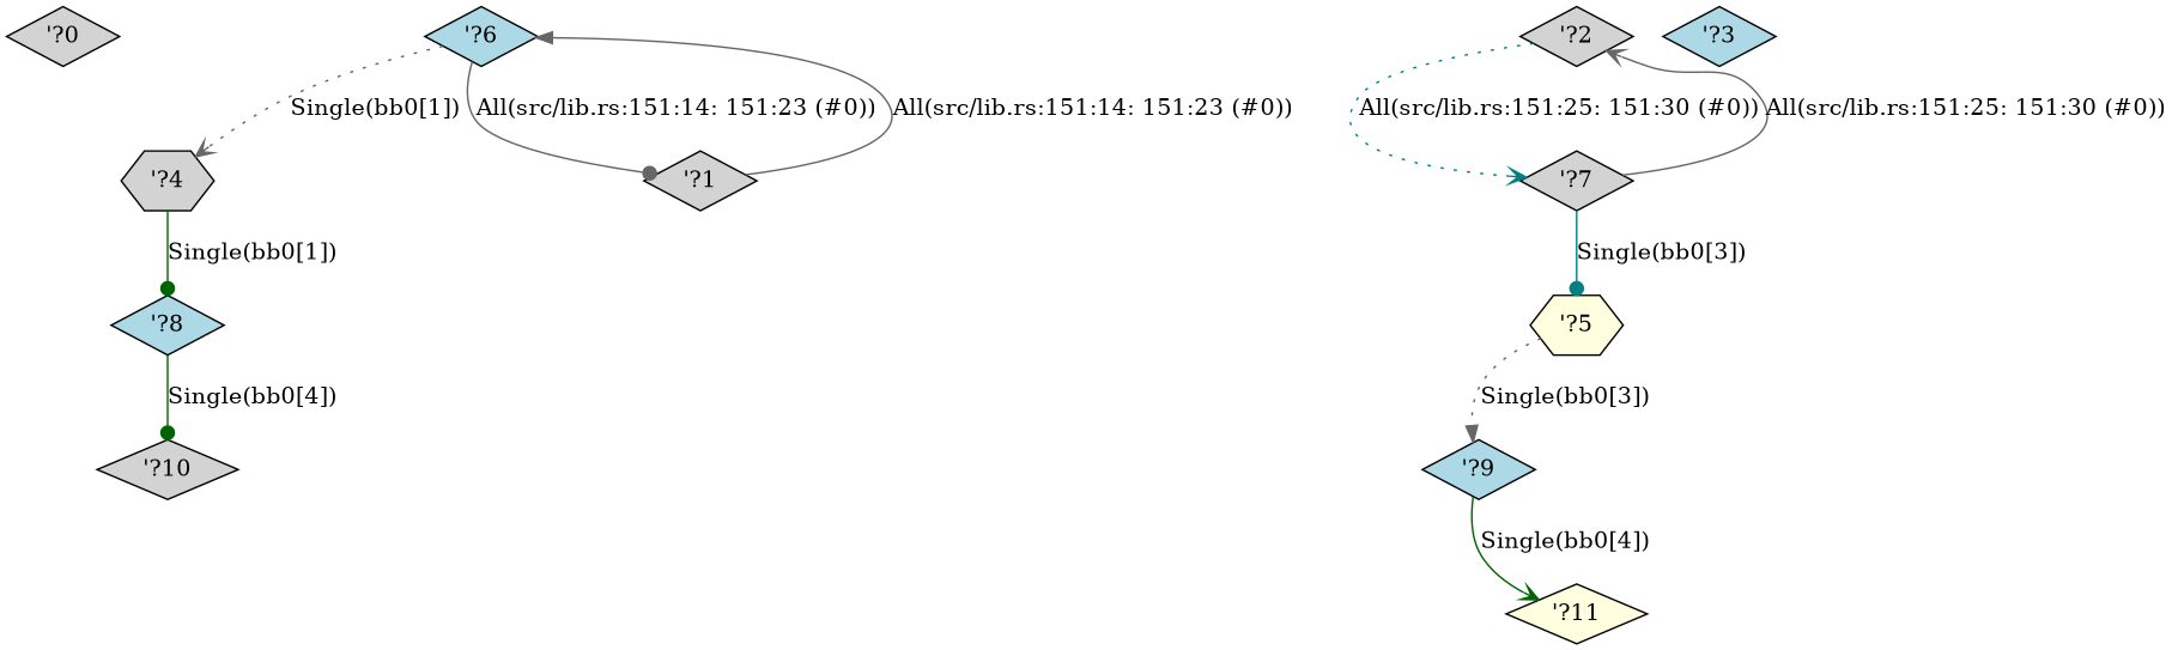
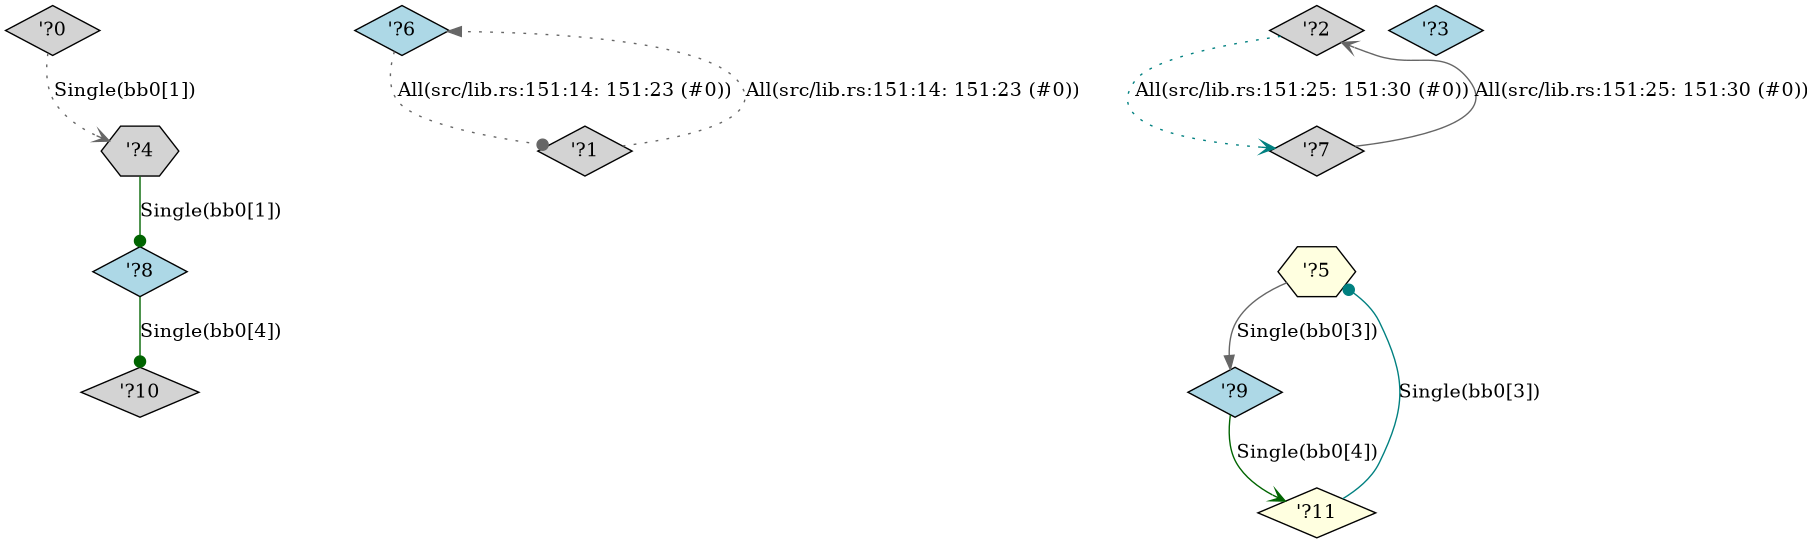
  digraph {
    node [fillcolor=lightgrey shape=diamond style=filled]
    edge [arrowhead=dot color=gray40 style=solid]
    n1 [label="\'?0"]
    n2 [label="\'?1"]
    n3 [fillcolor=lightblue label="\'?6"]
    n4 [label="\'?4" shape=hexagon]
    n5 [label="\'?2"]
    n6 [label="\'?7"]
    n7 [fillcolor=lightyellow label="\'?5" shape=hexagon]
    n8 [fillcolor=lightblue label="\'?3"]
    n9 [fillcolor=lightblue label="\'?8"]
    n10 [label="\'?10"]
    n11 [fillcolor=lightblue label="\'?9"]
    n12 [fillcolor=lightyellow label="\'?11"]
-   n2 -> n3 [arrowhead=normal label="All(src/lib.rs:151:14: 151:23 (#0))"]
-   n3 -> n2 [label="All(src/lib.rs:151:14: 151:23 (#0))"]
-   n3 -> n4 [arrowhead=vee label="Single(bb0[1])" style=dotted]
+   n2 -> n3 [arrowhead=normal label="All(src/lib.rs:151:14: 151:23 (#0))" style=dotted]
+   n3 -> n2 [label="All(src/lib.rs:151:14: 151:23 (#0))" style=dotted]
+   n1 -> n4 [arrowhead=vee label="Single(bb0[1])" style=dotted]
    n4 -> n9 [color=darkgreen label="Single(bb0[1])"]
    n5 -> n6 [arrowhead=vee color=teal label="All(src/lib.rs:151:25: 151:30 (#0))" style=dotted]
    n6 -> n5 [arrowhead=vee label="All(src/lib.rs:151:25: 151:30 (#0))"]
-   n6 -> n7 [color=teal label="Single(bb0[3])"]
-   n7 -> n11 [arrowhead=normal label="Single(bb0[3])" style=dotted]
+   n12 -> n7 [color=teal label="Single(bb0[3])"]
+   n7 -> n11 [arrowhead=normal label="Single(bb0[3])"]
    n9 -> n10 [color=darkgreen label="Single(bb0[4])"]
    n11 -> n12 [arrowhead=vee color=darkgreen label="Single(bb0[4])"]
  }
